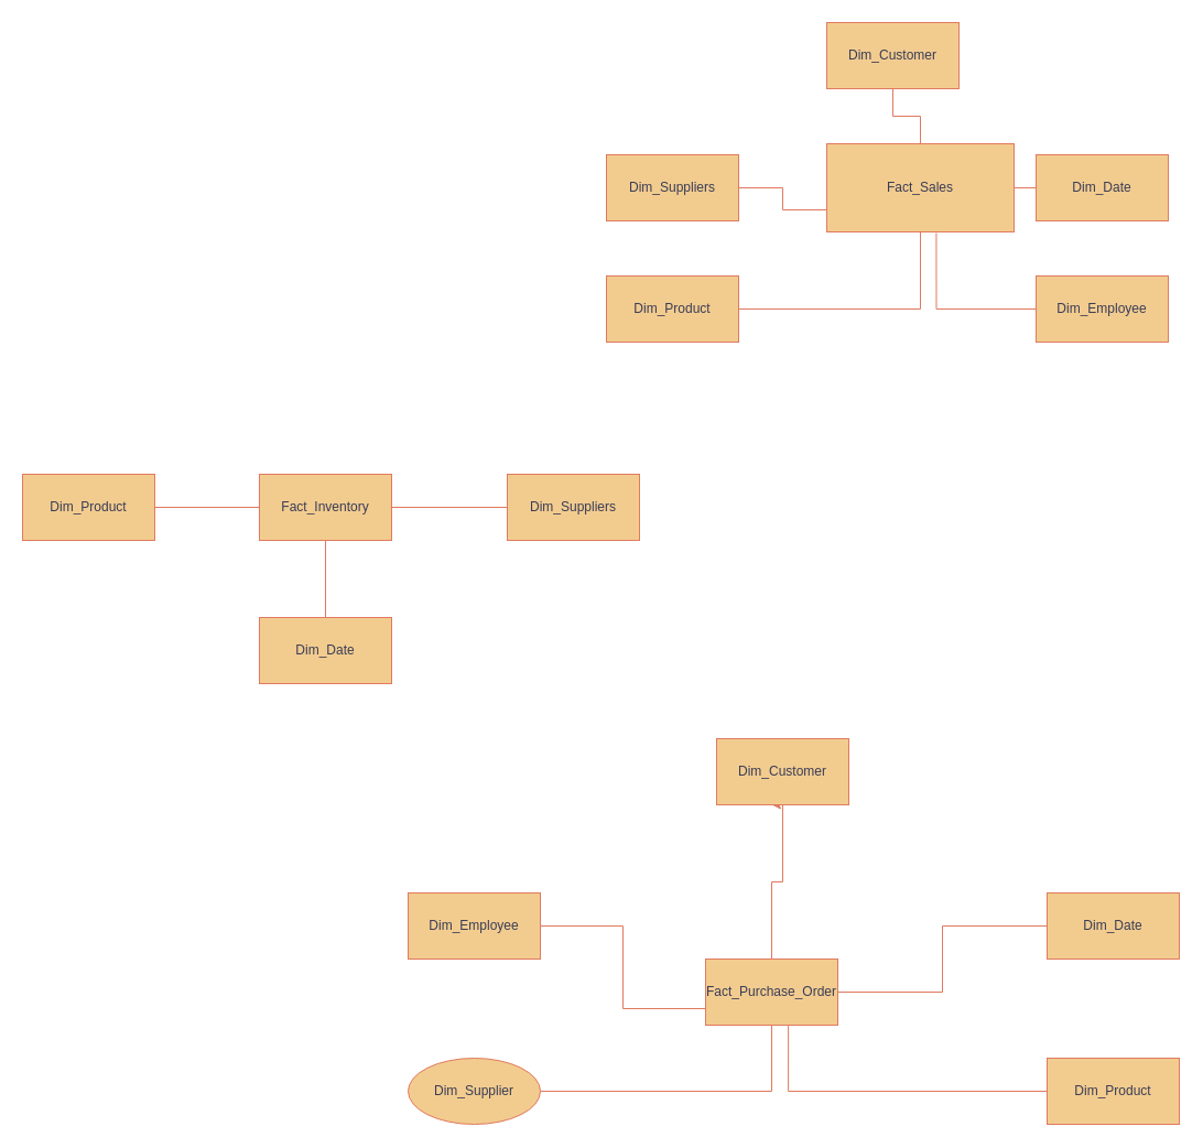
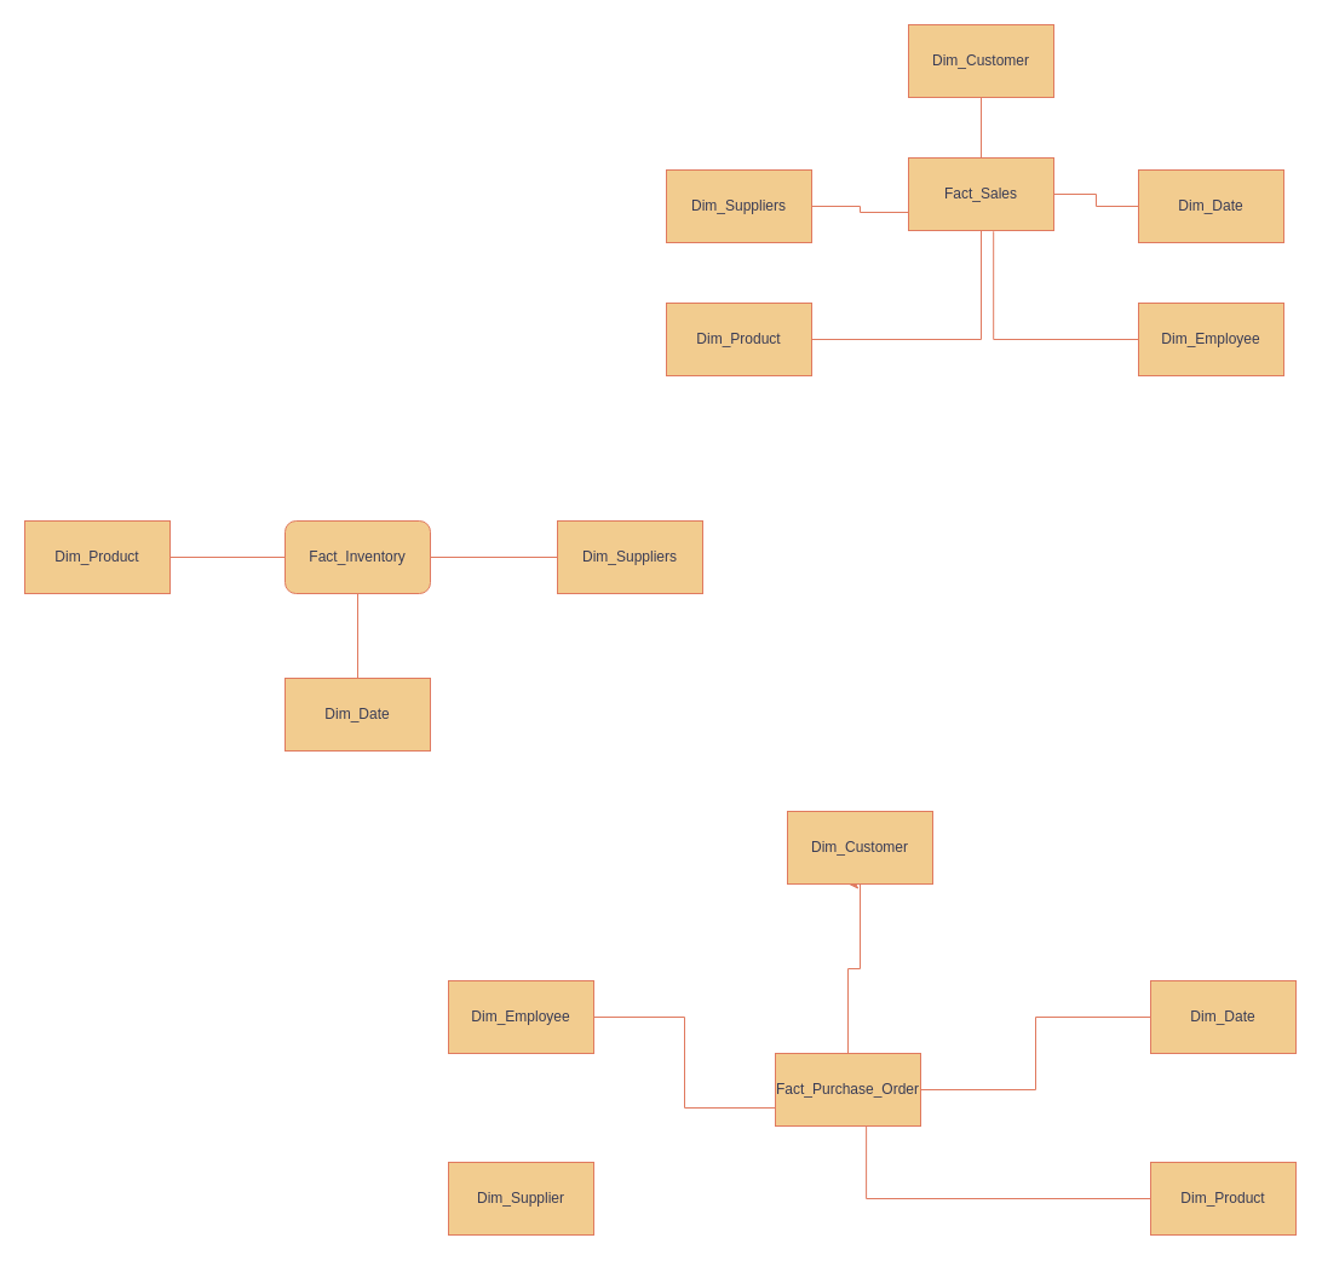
  <mxCell id="0" />
  <mxCell id="1" parent="0" />
- <mxCell id="2" value="Fact_Sales" style="rounded=0;whiteSpace=wrap;html=1;labelBackgroundColor=none;fillColor=#F2CC8F;strokeColor=#E07A5F;fontColor=#393C56;" parent="1" vertex="1"><mxGeometry x="750" y="130" width="170" height="80" as="geometry" /></mxCell>
- <mxCell id="3" value="Fact_Inventory" style="rounded=0;whiteSpace=wrap;html=1;labelBackgroundColor=none;fillColor=#F2CC8F;strokeColor=#E07A5F;fontColor=#393C56;" parent="1" vertex="1"><mxGeometry x="235" y="430" width="120" height="60" as="geometry" /></mxCell>
+ <mxCell id="2" value="Fact_Sales" style="rounded=0;whiteSpace=wrap;html=1;labelBackgroundColor=none;fillColor=#F2CC8F;strokeColor=#E07A5F;fontColor=#393C56;" parent="1" vertex="1"><mxGeometry x="750" y="130" width="120" height="60" as="geometry" /></mxCell>
+ <mxCell id="3" value="Fact_Inventory" style="whiteSpace=wrap;html=1;labelBackgroundColor=none;fillColor=#F2CC8F;strokeColor=#E07A5F;fontColor=#393C56;rounded=1;" parent="1" vertex="1"><mxGeometry x="235" y="430" width="120" height="60" as="geometry" /></mxCell>
  <mxCell id="4" style="edgeStyle=orthogonalEdgeStyle;rounded=0;orthogonalLoop=1;jettySize=auto;html=1;endArrow=none;endFill=0;labelBackgroundColor=none;strokeColor=#E07A5F;fontColor=default;" parent="1" source="5" target="2" edge="1"><mxGeometry relative="1" as="geometry" /></mxCell>
  <mxCell id="5" value="Dim_Customer" style="rounded=0;whiteSpace=wrap;html=1;labelBackgroundColor=none;fillColor=#F2CC8F;strokeColor=#E07A5F;fontColor=#393C56;" parent="1" vertex="1"><mxGeometry x="750" y="20" width="120" height="60" as="geometry" /></mxCell>
  <mxCell id="6" style="edgeStyle=orthogonalEdgeStyle;rounded=0;orthogonalLoop=1;jettySize=auto;html=1;entryX=0;entryY=0.75;entryDx=0;entryDy=0;endArrow=none;endFill=0;labelBackgroundColor=none;strokeColor=#E07A5F;fontColor=default;" parent="1" source="7" target="2" edge="1"><mxGeometry relative="1" as="geometry" /></mxCell>
  <mxCell id="7" value="Dim_Suppliers" style="rounded=0;whiteSpace=wrap;html=1;labelBackgroundColor=none;fillColor=#F2CC8F;strokeColor=#E07A5F;fontColor=#393C56;" parent="1" vertex="1"><mxGeometry x="550" y="140" width="120" height="60" as="geometry" /></mxCell>
  <mxCell id="8" style="edgeStyle=orthogonalEdgeStyle;rounded=0;orthogonalLoop=1;jettySize=auto;html=1;endArrow=none;endFill=0;labelBackgroundColor=none;strokeColor=#E07A5F;fontColor=default;" parent="1" source="9" target="2" edge="1"><mxGeometry relative="1" as="geometry" /></mxCell>
  <mxCell id="9" value="Dim_Date" style="rounded=0;whiteSpace=wrap;html=1;labelBackgroundColor=none;fillColor=#F2CC8F;strokeColor=#E07A5F;fontColor=#393C56;" parent="1" vertex="1"><mxGeometry x="940" y="140" width="120" height="60" as="geometry" /></mxCell>
  <mxCell id="10" value="Dim_Employee" style="rounded=0;whiteSpace=wrap;html=1;labelBackgroundColor=none;fillColor=#F2CC8F;strokeColor=#E07A5F;fontColor=#393C56;" parent="1" vertex="1"><mxGeometry x="940" y="250" width="120" height="60" as="geometry" /></mxCell>
  <mxCell id="11" style="edgeStyle=orthogonalEdgeStyle;rounded=0;orthogonalLoop=1;jettySize=auto;html=1;entryX=0.5;entryY=1;entryDx=0;entryDy=0;endArrow=none;endFill=0;labelBackgroundColor=none;strokeColor=#E07A5F;fontColor=default;" parent="1" source="12" target="2" edge="1"><mxGeometry relative="1" as="geometry" /></mxCell>
  <mxCell id="12" value="Dim_Product" style="rounded=0;whiteSpace=wrap;html=1;labelBackgroundColor=none;fillColor=#F2CC8F;strokeColor=#E07A5F;fontColor=#393C56;" parent="1" vertex="1"><mxGeometry x="550" y="250" width="120" height="60" as="geometry" /></mxCell>
  <mxCell id="13" style="rounded=0;orthogonalLoop=1;jettySize=auto;html=1;entryX=0.585;entryY=1.013;entryDx=0;entryDy=0;entryPerimeter=0;strokeWidth=1;edgeStyle=orthogonalEdgeStyle;endArrow=none;endFill=0;labelBackgroundColor=none;strokeColor=#E07A5F;fontColor=default;" parent="1" source="10" target="2" edge="1"><mxGeometry relative="1" as="geometry" /></mxCell>
  <mxCell id="14" style="edgeStyle=orthogonalEdgeStyle;rounded=0;orthogonalLoop=1;jettySize=auto;html=1;strokeColor=#E07A5F;fontColor=#393C56;fillColor=#F2CC8F;endArrow=none;endFill=0;" parent="1" source="15" target="3" edge="1"><mxGeometry relative="1" as="geometry" /></mxCell>
  <mxCell id="15" value="Dim_Product" style="rounded=0;whiteSpace=wrap;html=1;labelBackgroundColor=none;fillColor=#F2CC8F;strokeColor=#E07A5F;fontColor=#393C56;" parent="1" vertex="1"><mxGeometry x="20" y="430" width="120" height="60" as="geometry" /></mxCell>
  <mxCell id="16" style="edgeStyle=orthogonalEdgeStyle;rounded=0;orthogonalLoop=1;jettySize=auto;html=1;strokeColor=#E07A5F;fontColor=#393C56;fillColor=#F2CC8F;endArrow=none;endFill=0;" parent="1" source="17" target="3" edge="1"><mxGeometry relative="1" as="geometry" /></mxCell>
  <mxCell id="17" value="Dim_Suppliers" style="rounded=0;whiteSpace=wrap;html=1;labelBackgroundColor=none;fillColor=#F2CC8F;strokeColor=#E07A5F;fontColor=#393C56;" parent="1" vertex="1"><mxGeometry x="460" y="430" width="120" height="60" as="geometry" /></mxCell>
  <mxCell id="18" style="edgeStyle=orthogonalEdgeStyle;rounded=0;orthogonalLoop=1;jettySize=auto;html=1;strokeColor=#E07A5F;fontColor=#393C56;fillColor=#F2CC8F;endArrow=none;endFill=0;" parent="1" source="19" target="3" edge="1"><mxGeometry relative="1" as="geometry" /></mxCell>
  <mxCell id="19" value="Dim_Date" style="rounded=0;whiteSpace=wrap;html=1;labelBackgroundColor=none;fillColor=#F2CC8F;strokeColor=#E07A5F;fontColor=#393C56;" parent="1" vertex="1"><mxGeometry x="235" y="560" width="120" height="60" as="geometry" /></mxCell>
  <mxCell id="20" style="edgeStyle=orthogonalEdgeStyle;rounded=0;orthogonalLoop=1;jettySize=auto;html=1;exitX=0.5;exitY=1;exitDx=0;exitDy=0;strokeColor=#E07A5F;fontColor=#393C56;fillColor=#F2CC8F;" parent="1" source="21" edge="1"><mxGeometry relative="1" as="geometry"><mxPoint x="710" y="920" as="targetPoint" /></mxGeometry></mxCell>
  <mxCell id="21" value="Fact_Purchase_Order" style="rounded=0;whiteSpace=wrap;html=1;strokeColor=#E07A5F;fontColor=#393C56;fillColor=#F2CC8F;" parent="1" vertex="1"><mxGeometry x="640" y="870" width="120" height="60" as="geometry" /></mxCell>
  <mxCell id="22" style="edgeStyle=orthogonalEdgeStyle;rounded=0;orthogonalLoop=1;jettySize=auto;html=1;strokeColor=#E07A5F;fontColor=#393C56;fillColor=#F2CC8F;endArrow=none;endFill=0;" parent="1" source="23" target="21" edge="1"><mxGeometry relative="1" as="geometry" /></mxCell>
  <mxCell id="23" value="Dim_Date" style="rounded=0;whiteSpace=wrap;html=1;strokeColor=#E07A5F;fontColor=#393C56;fillColor=#F2CC8F;" parent="1" vertex="1"><mxGeometry x="950" y="810" width="120" height="60" as="geometry" /></mxCell>
  <mxCell id="24" value="Dim_Product" style="rounded=0;whiteSpace=wrap;html=1;strokeColor=#E07A5F;fontColor=#393C56;fillColor=#F2CC8F;" parent="1" vertex="1"><mxGeometry x="950" y="960" width="120" height="60" as="geometry" /></mxCell>
- <mxCell id="25" style="edgeStyle=orthogonalEdgeStyle;rounded=0;orthogonalLoop=1;jettySize=auto;html=1;entryX=0.5;entryY=1;entryDx=0;entryDy=0;strokeColor=#E07A5F;fontColor=#393C56;fillColor=#F2CC8F;endArrow=none;endFill=0;" parent="1" source="26" target="21" edge="1"><mxGeometry relative="1" as="geometry" /></mxCell>
- <mxCell id="26" value="Dim_Supplier" style="ellipse;whiteSpace=wrap;html=1;strokeColor=#E07A5F;fontColor=#393C56;fillColor=#F2CC8F;" parent="1" vertex="1"><mxGeometry x="370" y="960" width="120" height="60" as="geometry" /></mxCell>
+ <mxCell id="26" value="Dim_Supplier" style="rounded=0;whiteSpace=wrap;html=1;strokeColor=#E07A5F;fontColor=#393C56;fillColor=#F2CC8F;" parent="1" vertex="1"><mxGeometry x="370" y="960" width="120" height="60" as="geometry" /></mxCell>
  <mxCell id="27" style="edgeStyle=orthogonalEdgeStyle;rounded=0;orthogonalLoop=1;jettySize=auto;html=1;entryX=0;entryY=0.75;entryDx=0;entryDy=0;strokeColor=#E07A5F;fontColor=#393C56;fillColor=#F2CC8F;endArrow=none;endFill=0;" parent="1" source="28" target="21" edge="1"><mxGeometry relative="1" as="geometry" /></mxCell>
  <mxCell id="28" value="Dim_Employee" style="rounded=0;whiteSpace=wrap;html=1;strokeColor=#E07A5F;fontColor=#393C56;fillColor=#F2CC8F;" parent="1" vertex="1"><mxGeometry x="370" y="810" width="120" height="60" as="geometry" /></mxCell>
  <mxCell id="29" style="edgeStyle=orthogonalEdgeStyle;rounded=0;orthogonalLoop=1;jettySize=auto;html=1;exitX=0.5;exitY=1;exitDx=0;exitDy=0;strokeColor=#E07A5F;fontColor=#393C56;fillColor=#F2CC8F;" parent="1" source="31" edge="1"><mxGeometry relative="1" as="geometry"><mxPoint x="700" y="730" as="targetPoint" /></mxGeometry></mxCell>
  <mxCell id="30" style="edgeStyle=orthogonalEdgeStyle;rounded=0;orthogonalLoop=1;jettySize=auto;html=1;strokeColor=#E07A5F;fontColor=#393C56;fillColor=#F2CC8F;endArrow=none;endFill=0;" parent="1" source="31" target="21" edge="1"><mxGeometry relative="1" as="geometry" /></mxCell>
  <mxCell id="31" value="Dim_Customer" style="rounded=0;whiteSpace=wrap;html=1;strokeColor=#E07A5F;fontColor=#393C56;fillColor=#F2CC8F;" parent="1" vertex="1"><mxGeometry x="650" y="670" width="120" height="60" as="geometry" /></mxCell>
  <mxCell id="32" style="edgeStyle=orthogonalEdgeStyle;rounded=0;orthogonalLoop=1;jettySize=auto;html=1;entryX=0.626;entryY=0.994;entryDx=0;entryDy=0;entryPerimeter=0;strokeColor=#E07A5F;fontColor=#393C56;fillColor=#F2CC8F;endArrow=none;endFill=0;" parent="1" source="24" target="21" edge="1"><mxGeometry relative="1" as="geometry" /></mxCell>
